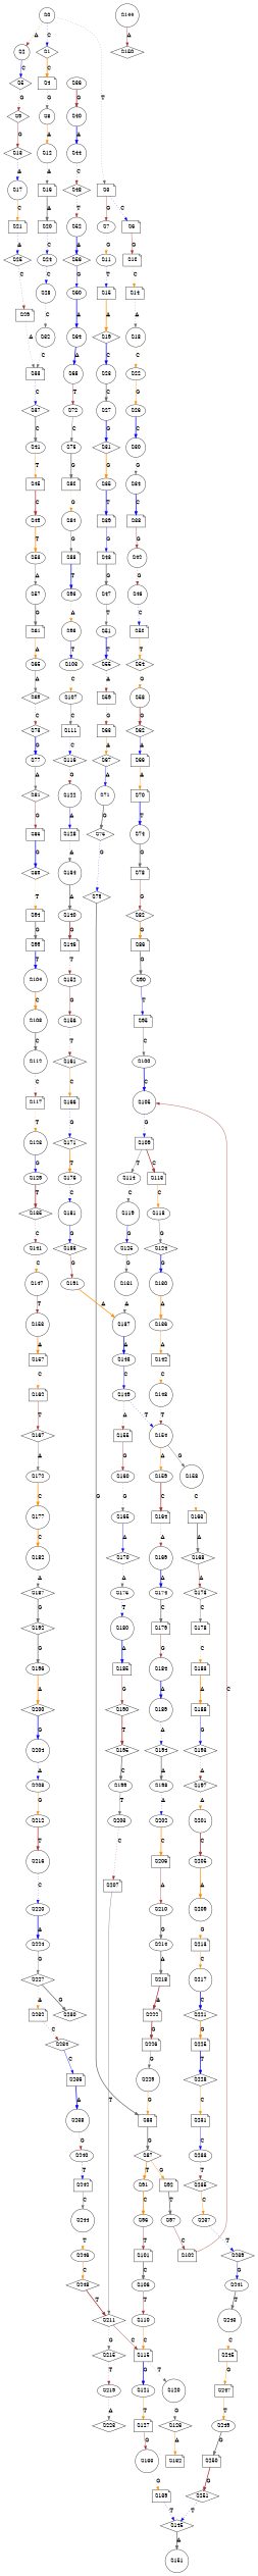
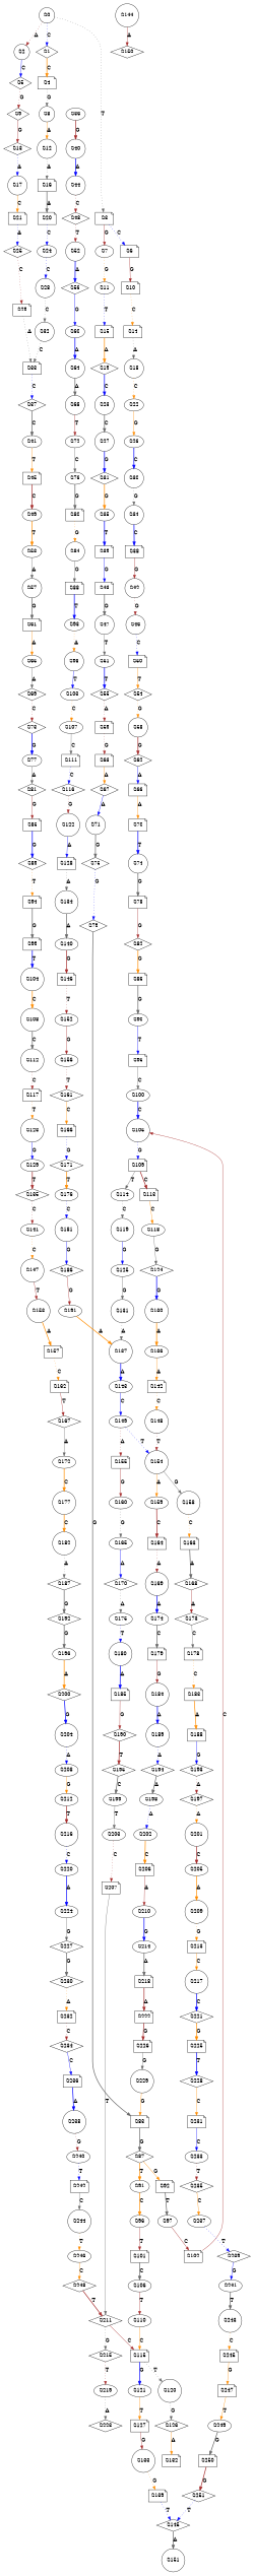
  strict digraph {
    node [shape=note]
    edge [color=blue style=bold]
    S0 [shape=circle]
    S1 [shape=diamond]
    S2 [shape=circle]
    S3
    S4
    S5 [shape=diamond]
    S6
    S7 [shape=ellipse]
    S8 [shape=circle]
    S9 [shape=diamond]
    S10
    S11 [shape=ellipse]
    S12 [shape=circle]
    S13 [shape=diamond]
    S14
    S15
    S16
    S17 [shape=circle]
    S18 [shape=circle]
    S19 [shape=diamond]
    S20
    S21
    S22 [shape=ellipse]
    S23 [shape=circle]
    S24 [shape=ellipse]
    S25 [shape=diamond]
    S26 [shape=ellipse]
    S27 [shape=circle]
    S28 [shape=circle]
    S29
    S30 [shape=circle]
    S31 [shape=diamond]
    S32 [shape=circle]
    S33
    S34 [shape=circle]
    S35 [shape=ellipse]
    S37 [shape=diamond]
    S38
    S39
    S36 [shape=ellipse]
    S40 [shape=circle]
    S41 [shape=ellipse]
    S42 [shape=circle]
    S43
    S44 [shape=circle]
    S45
    S46 [shape=circle]
    S47 [shape=circle]
    S48 [shape=diamond]
    S49 [shape=ellipse]
    S50
    S51 [shape=ellipse]
    S52 [shape=circle]
    S53 [shape=ellipse]
    S54 [shape=diamond]
    S55 [shape=diamond]
    S56 [shape=diamond]
    S57 [shape=circle]
    S58 [shape=circle]
    S59
    S60 [shape=ellipse]
    S61
    S62 [shape=diamond]
    S63
    S64 [shape=circle]
    S65 [shape=ellipse]
    S66
    S67 [shape=diamond]
    S68 [shape=circle]
    S69 [shape=diamond]
    S70
    S71 [shape=circle]
    S72 [shape=ellipse]
    S73 [shape=diamond]
    S74 [shape=circle]
    S75 [shape=diamond]
    S76 [shape=ellipse]
    S77 [shape=ellipse]
    S78
    S79 [shape=diamond]
    S80
    S81 [shape=diamond]
    S82 [shape=diamond]
    S83
    S84 [shape=circle]
    S85
    S86
    S87 [shape=diamond]
    S88
    S89 [shape=diamond]
    S90 [shape=ellipse]
    S91 [shape=ellipse]
    S92
    S93 [shape=ellipse]
    S94
    S95
    S96 [shape=ellipse]
    S97 [shape=ellipse]
    S98 [shape=circle]
    S99
    S100 [shape=ellipse]
    S101
    S102
    S103 [shape=ellipse]
    S104 [shape=circle]
    S105 [shape=circle]
    S106 [shape=ellipse]
    S107 [shape=ellipse]
    S108 [shape=circle]
    S109
    S110 [shape=ellipse]
    S111
    S112 [shape=circle]
    S113
    S114 [shape=ellipse]
    S115
    S116 [shape=diamond]
    S117
    S118 [shape=ellipse]
    S119 [shape=circle]
    S120 [shape=circle]
    S121 [shape=ellipse]
    S122 [shape=circle]
    S123 [shape=circle]
    S124 [shape=diamond]
    S125 [shape=ellipse]
    S126 [shape=diamond]
    S127
    S128
    S129 [shape=ellipse]
    S130 [shape=circle]
    S131 [shape=circle]
    S132
    S133 [shape=circle]
    S134 [shape=circle]
    S135 [shape=diamond]
    S136 [shape=ellipse]
    S137 [shape=circle]
    S139
    S140 [shape=ellipse]
    S141 [shape=ellipse]
    S142
    S143 [shape=ellipse]
    S145 [shape=diamond]
    S146
    S147 [shape=circle]
    S148 [shape=circle]
    S149 [shape=ellipse]
    S144 [shape=circle]
    S150 [shape=diamond]
    S151 [shape=circle]
    S152 [shape=ellipse]
    S153 [shape=circle]
    S154 [shape=circle]
    S155
    S156 [shape=ellipse]
    S157
    S158 [shape=circle]
    S159 [shape=ellipse]
    S160 [shape=ellipse]
    S161 [shape=diamond]
    S162
    S163
    S164
    S165 [shape=ellipse]
    S166
    S167 [shape=diamond]
    S168 [shape=diamond]
    S169 [shape=circle]
    S170 [shape=diamond]
    S171 [shape=diamond]
    S172 [shape=ellipse]
    S173 [shape=diamond]
    S174 [shape=ellipse]
    S175 [shape=ellipse]
    S176 [shape=ellipse]
    S177 [shape=circle]
    S178
    S179
    S180 [shape=circle]
    S181 [shape=circle]
    S182 [shape=circle]
    S183
    S184 [shape=circle]
    S185
    S186 [shape=diamond]
    S187 [shape=diamond]
    S188
    S189 [shape=circle]
    S190 [shape=diamond]
    S191 [shape=ellipse]
    S192 [shape=diamond]
    S193 [shape=diamond]
    S194 [shape=diamond]
    S195 [shape=diamond]
    S196 [shape=ellipse]
    S197 [shape=diamond]
    S198 [shape=ellipse]
    S199 [shape=ellipse]
    S200 [shape=diamond]
    S201 [shape=circle]
    S202 [shape=ellipse]
    S203 [shape=ellipse]
    S204 [shape=circle]
    S205 [shape=ellipse]
    S206
    S207
    S208 [shape=ellipse]
    S209 [shape=circle]
    S210 [shape=ellipse]
    S211 [shape=diamond]
    S212 [shape=ellipse]
    S213
    S214 [shape=ellipse]
    S215 [shape=diamond]
    S216 [shape=circle]
    S217 [shape=circle]
    S218
    S219 [shape=ellipse]
    S220 [shape=ellipse]
    S221 [shape=diamond]
    S222
    S223 [shape=diamond]
    S224 [shape=ellipse]
    S225
    S226
    S227 [shape=diamond]
    S228 [shape=diamond]
    S229 [shape=circle]
    S230 [shape=diamond]
    S231
    S232
    S233 [shape=ellipse]
    S234 [shape=diamond]
    S235 [shape=diamond]
    S236
    S237 [shape=ellipse]
    S238 [shape=circle]
    S239 [shape=diamond]
    S240 [shape=ellipse]
    S241 [shape=ellipse]
    S242
    S243 [shape=circle]
    S244 [shape=circle]
    S245
    S246 [shape=ellipse]
    S247
    S248 [shape=diamond]
    S249 [shape=ellipse]
    S250
    S251 [shape=diamond]
    S0 -> S1 [label=C style=dotted]
    S0 -> S2 [color=brown label=A style=dotted]
    S0 -> S3 [color=gray40 label=T style=dotted]
    S1 -> S4 [color=darkorange label=C]
    S2 -> S5 [label=C style=solid]
    S3 -> S6 [label=C style=dotted]
    S3 -> S7 [color=brown label=G style=solid]
    S4 -> S8 [color=gray40 label=G style=dotted]
    S5 -> S9 [color=brown label=G style=dotted]
    S6 -> S10 [color=brown label=G style=solid]
    S7 -> S11 [color=darkorange label=G style=dotted]
    S8 -> S12 [color=darkorange label=A style=solid]
    S9 -> S13 [color=brown label=G style=solid]
    S10 -> S14 [color=darkorange label=C style=dotted]
    S11 -> S15 [label=T style=dotted]
    S12 -> S16 [color=gray40 label=A style=dotted]
    S13 -> S17 [label=A style=dotted]
    S14 -> S18 [color=gray40 label=A style=dotted]
    S15 -> S19 [color=darkorange label=A]
    S16 -> S20 [color=gray40 label=A]
    S17 -> S21 [color=darkorange label=C style=solid]
    S18 -> S22 [color=darkorange label=C style=dotted]
    S19 -> S23 [label=C]
    S20 -> S24 [label=C style=dotted]
    S21 -> S25 [label=A style=dotted]
    S22 -> S26 [color=darkorange label=G style=solid]
    S23 -> S27 [color=gray40 label=C]
    S24 -> S28 [label=C style=dotted]
    S25 -> S29 [color=brown label=C style=dotted]
    S26 -> S30 [label=C]
    S27 -> S31 [label=G]
    S28 -> S32 [color=gray40 label=C style=dotted]
    S29 -> S33 [color=gray40 label=A style=dotted]
    S30 -> S34 [color=gray40 label=G style=dotted]
    S31 -> S35 [color=darkorange label=G]
    S32 -> S33 [color=gray40 label=C style=dotted]
    S33 -> S37 [label=C style=dotted]
    S34 -> S38 [label=C]
    S35 -> S39 [label=T]
    S37 -> S41 [color=gray40 label=C]
    S38 -> S42 [color=brown label=G style=solid]
    S39 -> S43 [label=G style=solid]
    S36 -> S40 [color=brown label=G]
    S40 -> S44 [label=A]
    S41 -> S45 [color=darkorange label=T style=solid]
    S42 -> S46 [color=brown label=G style=dotted]
    S43 -> S47 [color=gray40 label=G]
    S44 -> S48 [color=brown label=C style=dotted]
    S45 -> S49 [color=brown label=C]
    S46 -> S50 [label=C style=dotted]
    S47 -> S51 [color=gray40 label=T style=solid]
    S48 -> S52 [color=brown label=T style=dotted]
    S49 -> S53 [color=darkorange label=T]
    S50 -> S54 [color=darkorange label=T style=solid]
    S51 -> S55 [label=T]
    S52 -> S56 [label=A]
    S53 -> S57 [color=gray40 label=A style=solid]
    S54 -> S58 [color=darkorange label=G style=dotted]
    S55 -> S59 [color=brown label=A style=dotted]
    S56 -> S60 [label=G style=solid]
    S57 -> S61 [color=gray40 label=G]
    S58 -> S62 [color=brown label=G]
    S59 -> S63 [color=brown label=G style=dotted]
    S60 -> S64 [label=A]
    S61 -> S65 [color=darkorange label=A style=solid]
    S62 -> S66 [label=A style=solid]
    S63 -> S67 [color=darkorange label=A style=solid]
-   S64 -> S68 [label=A]
+   S64 -> S68 [color=gray40 label=A]
    S65 -> S69 [color=gray40 label=A style=solid]
    S66 -> S70 [color=darkorange label=A style=solid]
    S67 -> S71 [label=A style=solid]
    S68 -> S72 [color=brown label=T style=solid]
    S69 -> S73 [color=brown label=C style=dotted]
    S70 -> S74 [label=T]
    S71 -> S75 [color=gray40 label=G]
    S72 -> S76 [color=gray40 label=C style=solid]
    S73 -> S77 [label=G]
    S74 -> S78 [color=gray40 label=G]
    S75 -> S79 [label=G style=dotted]
    S76 -> S80 [color=gray40 label=G]
    S77 -> S81 [color=gray40 label=A style=solid]
    S78 -> S82 [color=brown label=G style=solid]
    S79 -> S83 [color=gray40 label=G]
    S80 -> S84 [color=darkorange label=G style=dotted]
    S81 -> S85 [color=brown label=G style=solid]
    S82 -> S86 [color=darkorange label=G]
    S83 -> S87 [color=gray40 label=G]
    S84 -> S88 [color=gray40 label=G style=solid]
    S85 -> S89 [label=G]
    S86 -> S90 [color=gray40 label=G]
    S87 -> S91 [color=darkorange label=T]
    S87 -> S92 [color=darkorange label=G style=solid]
    S88 -> S93 [label=T]
    S89 -> S94 [color=darkorange label=T style=dotted]
    S90 -> S95 [label=T style=solid]
    S91 -> S96 [color=darkorange label=C]
    S92 -> S97 [color=gray40 label=T]
    S93 -> S98 [color=darkorange label=A style=dotted]
    S94 -> S99 [color=gray40 label=G]
    S95 -> S100 [color=gray40 label=C style=solid]
    S96 -> S101 [color=brown label=T style=solid]
    S97 -> S102 [color=brown label=C style=solid]
    S98 -> S103 [label=T style=solid]
    S99 -> S104 [label=T]
    S100 -> S105 [label=C]
    S101 -> S106 [color=gray40 label=C]
    S102 -> S105 [color=brown label=C style=solid]
    S103 -> S107 [color=darkorange label=C style=dotted]
    S104 -> S108 [color=darkorange label=C]
    S105 -> S109 [label=G style=dotted]
    S106 -> S110 [color=brown label=T style=solid]
    S107 -> S111 [color=gray40 label=C style=solid]
    S108 -> S112 [color=gray40 label=C]
    S109 -> S113 [color=brown label=C]
    S109 -> S114 [color=gray40 label=T style=solid]
    S110 -> S115 [color=darkorange label=C style=solid]
    S111 -> S116 [label=C style=dotted]
    S112 -> S117 [color=brown label=C style=dotted]
    S113 -> S118 [color=darkorange label=C style=solid]
    S114 -> S119 [color=gray40 label=C style=dotted]
    S115 -> S120 [color=gray40 label=T style=dotted]
    S115 -> S121 [label=G]
    S116 -> S122 [color=brown label=G style=dotted]
    S117 -> S123 [color=darkorange label=T style=dotted]
    S118 -> S124 [color=gray40 label=G style=solid]
    S119 -> S125 [label=G style=solid]
    S120 -> S126 [color=gray40 label=G style=dotted]
    S121 -> S127 [color=darkorange label=T style=solid]
    S122 -> S128 [label=A style=solid]
    S123 -> S129 [label=G style=solid]
    S124 -> S130 [label=G]
    S125 -> S131 [color=gray40 label=G style=solid]
    S126 -> S132 [color=darkorange label=A style=solid]
    S127 -> S133 [color=brown label=G style=solid]
    S128 -> S134 [color=gray40 label=A style=dotted]
    S129 -> S135 [color=brown label=T]
    S130 -> S136 [color=darkorange label=A]
    S131 -> S137 [color=gray40 label=A style=dotted]
    S133 -> S139 [color=darkorange label=G style=dotted]
    S134 -> S140 [color=gray40 label=A]
    S135 -> S141 [color=brown label=C style=dotted]
    S136 -> S142 [color=darkorange label=A style=solid]
    S137 -> S143 [label=A]
    S139 -> S145 [label=T style=dotted]
    S140 -> S146 [color=brown label=G]
    S141 -> S147 [color=darkorange label=C style=dotted]
    S142 -> S148 [color=darkorange label=C style=dotted]
    S143 -> S149 [label=C style=solid]
    S145 -> S151 [color=gray40 label=A]
    S146 -> S152 [color=brown label=T style=dotted]
    S147 -> S153 [color=brown label=T style=solid]
    S148 -> S154 [color=brown label=T style=dotted]
    S149 -> S154 [label=T style=dotted]
    S149 -> S155 [color=brown label=A style=dotted]
    S144 -> S150 [color=brown label=A style=solid]
    S152 -> S156 [color=brown label=G style=solid]
    S153 -> S157 [color=darkorange label=A]
    S154 -> S158 [color=gray40 label=G style=solid]
    S154 -> S159 [color=darkorange label=A style=solid]
    S155 -> S160 [color=brown label=G style=solid]
    S156 -> S161 [color=brown label=T style=dotted]
    S157 -> S162 [color=darkorange label=C style=dotted]
    S158 -> S163 [color=darkorange label=C style=dotted]
    S159 -> S164 [color=brown label=C]
    S160 -> S165 [color=gray40 label=G style=dotted]
    S161 -> S166 [color=darkorange label=C style=solid]
    S162 -> S167 [color=brown label=T style=solid]
    S163 -> S168 [color=gray40 label=A]
    S164 -> S169 [color=brown label=A style=dotted]
    S165 -> S170 [label=A style=solid]
    S166 -> S171 [label=G style=dotted]
    S167 -> S172 [color=gray40 label=A style=solid]
    S168 -> S173 [color=brown label=A style=solid]
    S169 -> S174 [label=A]
    S170 -> S175 [color=gray40 label=A style=dotted]
    S171 -> S176 [color=darkorange label=T]
    S172 -> S177 [color=darkorange label=C]
    S173 -> S178 [color=gray40 label=C style=solid]
    S174 -> S179 [color=gray40 label=C]
    S175 -> S180 [label=T style=dotted]
    S176 -> S181 [label=C style=dotted]
    S177 -> S182 [color=darkorange label=C]
    S178 -> S183 [color=darkorange label=C style=dotted]
    S179 -> S184 [color=brown label=G style=solid]
    S180 -> S185 [label=A]
    S181 -> S186 [label=G style=solid]
    S182 -> S187 [color=gray40 label=A style=dotted]
    S183 -> S188 [color=darkorange label=A]
    S184 -> S189 [label=A]
    S185 -> S190 [color=brown label=G style=solid]
    S186 -> S191 [color=brown label=G style=solid]
    S187 -> S192 [color=gray40 label=G]
    S188 -> S193 [label=G style=solid]
    S189 -> S194 [label=A style=dotted]
    S190 -> S195 [color=brown label=T]
    S191 -> S137 [color=darkorange label=A]
    S192 -> S196 [color=gray40 label=G]
    S193 -> S197 [color=brown label=A style=dotted]
    S194 -> S198 [color=gray40 label=A]
    S195 -> S199 [color=gray40 label=C]
    S196 -> S200 [color=darkorange label=A]
    S197 -> S201 [color=darkorange label=A style=dotted]
    S198 -> S202 [label=A style=dotted]
    S199 -> S203 [color=gray40 label=T style=solid]
    S200 -> S204 [label=G]
    S201 -> S205 [color=brown label=C]
    S202 -> S206 [color=darkorange label=C]
    S203 -> S207 [color=brown label=C style=dotted]
    S204 -> S208 [label=A style=dotted]
    S205 -> S209 [color=darkorange label=A]
    S206 -> S210 [color=brown label=A style=solid]
    S207 -> S211 [color=gray40 label=T style=solid]
    S208 -> S212 [color=darkorange label=G style=solid]
    S209 -> S213 [color=darkorange label=G style=dotted]
-   S210 -> S214 [color=gray40 label=G]
+   S210 -> S214 [label=G]
    S211 -> S115 [color=brown label=C style=solid]
    S211 -> S215 [color=gray40 label=G style=dotted]
    S212 -> S216 [color=brown label=T]
    S213 -> S217 [color=darkorange label=C style=solid]
    S214 -> S218 [color=gray40 label=A]
    S215 -> S219 [color=brown label=T style=dotted]
    S216 -> S220 [label=C style=dotted]
    S217 -> S221 [label=C]
    S218 -> S222 [color=brown label=A]
    S219 -> S223 [color=gray40 label=A style=dotted]
    S220 -> S224 [label=A]
    S221 -> S225 [color=darkorange label=G]
    S222 -> S226 [color=brown label=G]
    S224 -> S227 [color=gray40 label=G style=solid]
    S225 -> S228 [label=T]
    S226 -> S229 [color=gray40 label=G style=solid]
    S227 -> S230 [color=gray40 label=G]
    S228 -> S231 [color=darkorange label=C style=solid]
    S229 -> S83 [color=darkorange label=G style=solid]
-   S227 -> S232 [color=darkorange label=A style=dotted]
+   S230 -> S232 [color=darkorange label=A style=dotted]
    S231 -> S233 [label=C style=solid]
    S232 -> S234 [color=brown label=C style=dotted]
    S233 -> S235 [color=brown label=T style=dotted]
    S234 -> S236 [label=C style=solid]
    S235 -> S237 [color=darkorange label=C style=solid]
    S236 -> S238 [label=A]
    S237 -> S239 [label=T style=dotted]
    S238 -> S240 [color=brown label=G style=dotted]
    S239 -> S241 [label=G style=solid]
    S240 -> S242 [label=T style=dotted]
    S241 -> S243 [color=gray40 label=T]
    S242 -> S244 [color=gray40 label=C style=solid]
    S243 -> S245 [color=darkorange label=C style=dotted]
    S244 -> S246 [color=darkorange label=T style=dotted]
    S245 -> S247 [color=darkorange label=G style=solid]
    S246 -> S248 [color=darkorange label=C style=solid]
    S247 -> S249 [color=darkorange label=T style=solid]
    S248 -> S211 [color=brown label=T]
    S249 -> S250 [color=gray40 label=G]
    S250 -> S251 [color=brown label=G]
    S251 -> S145 [label=T style=dotted]
  }
